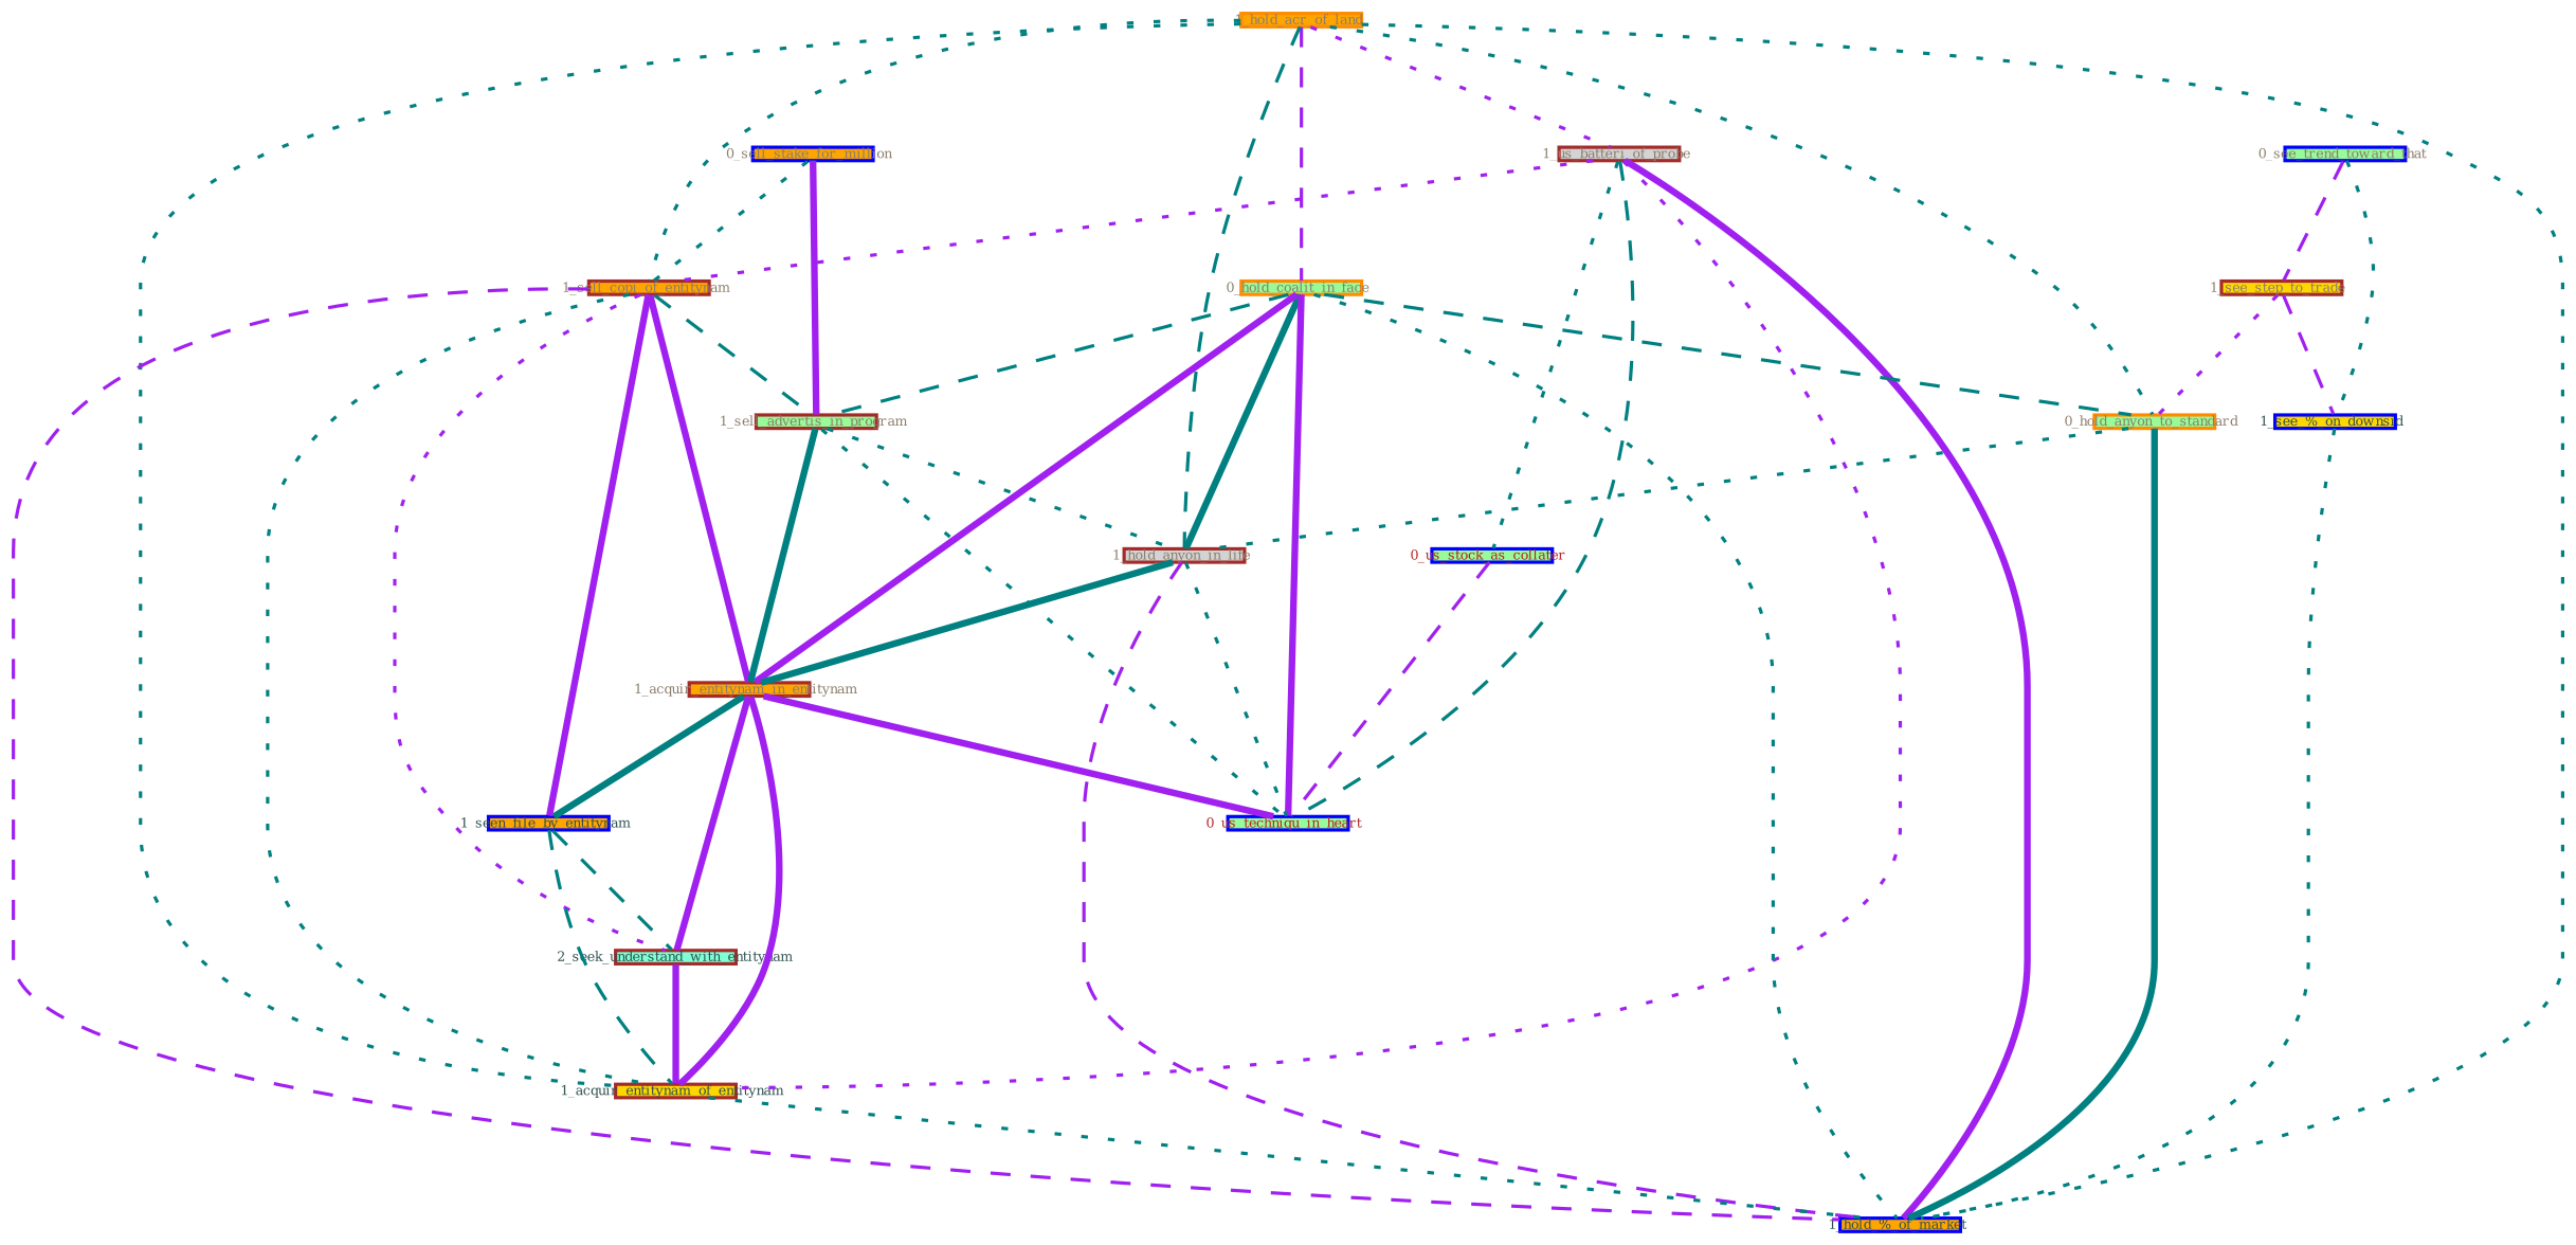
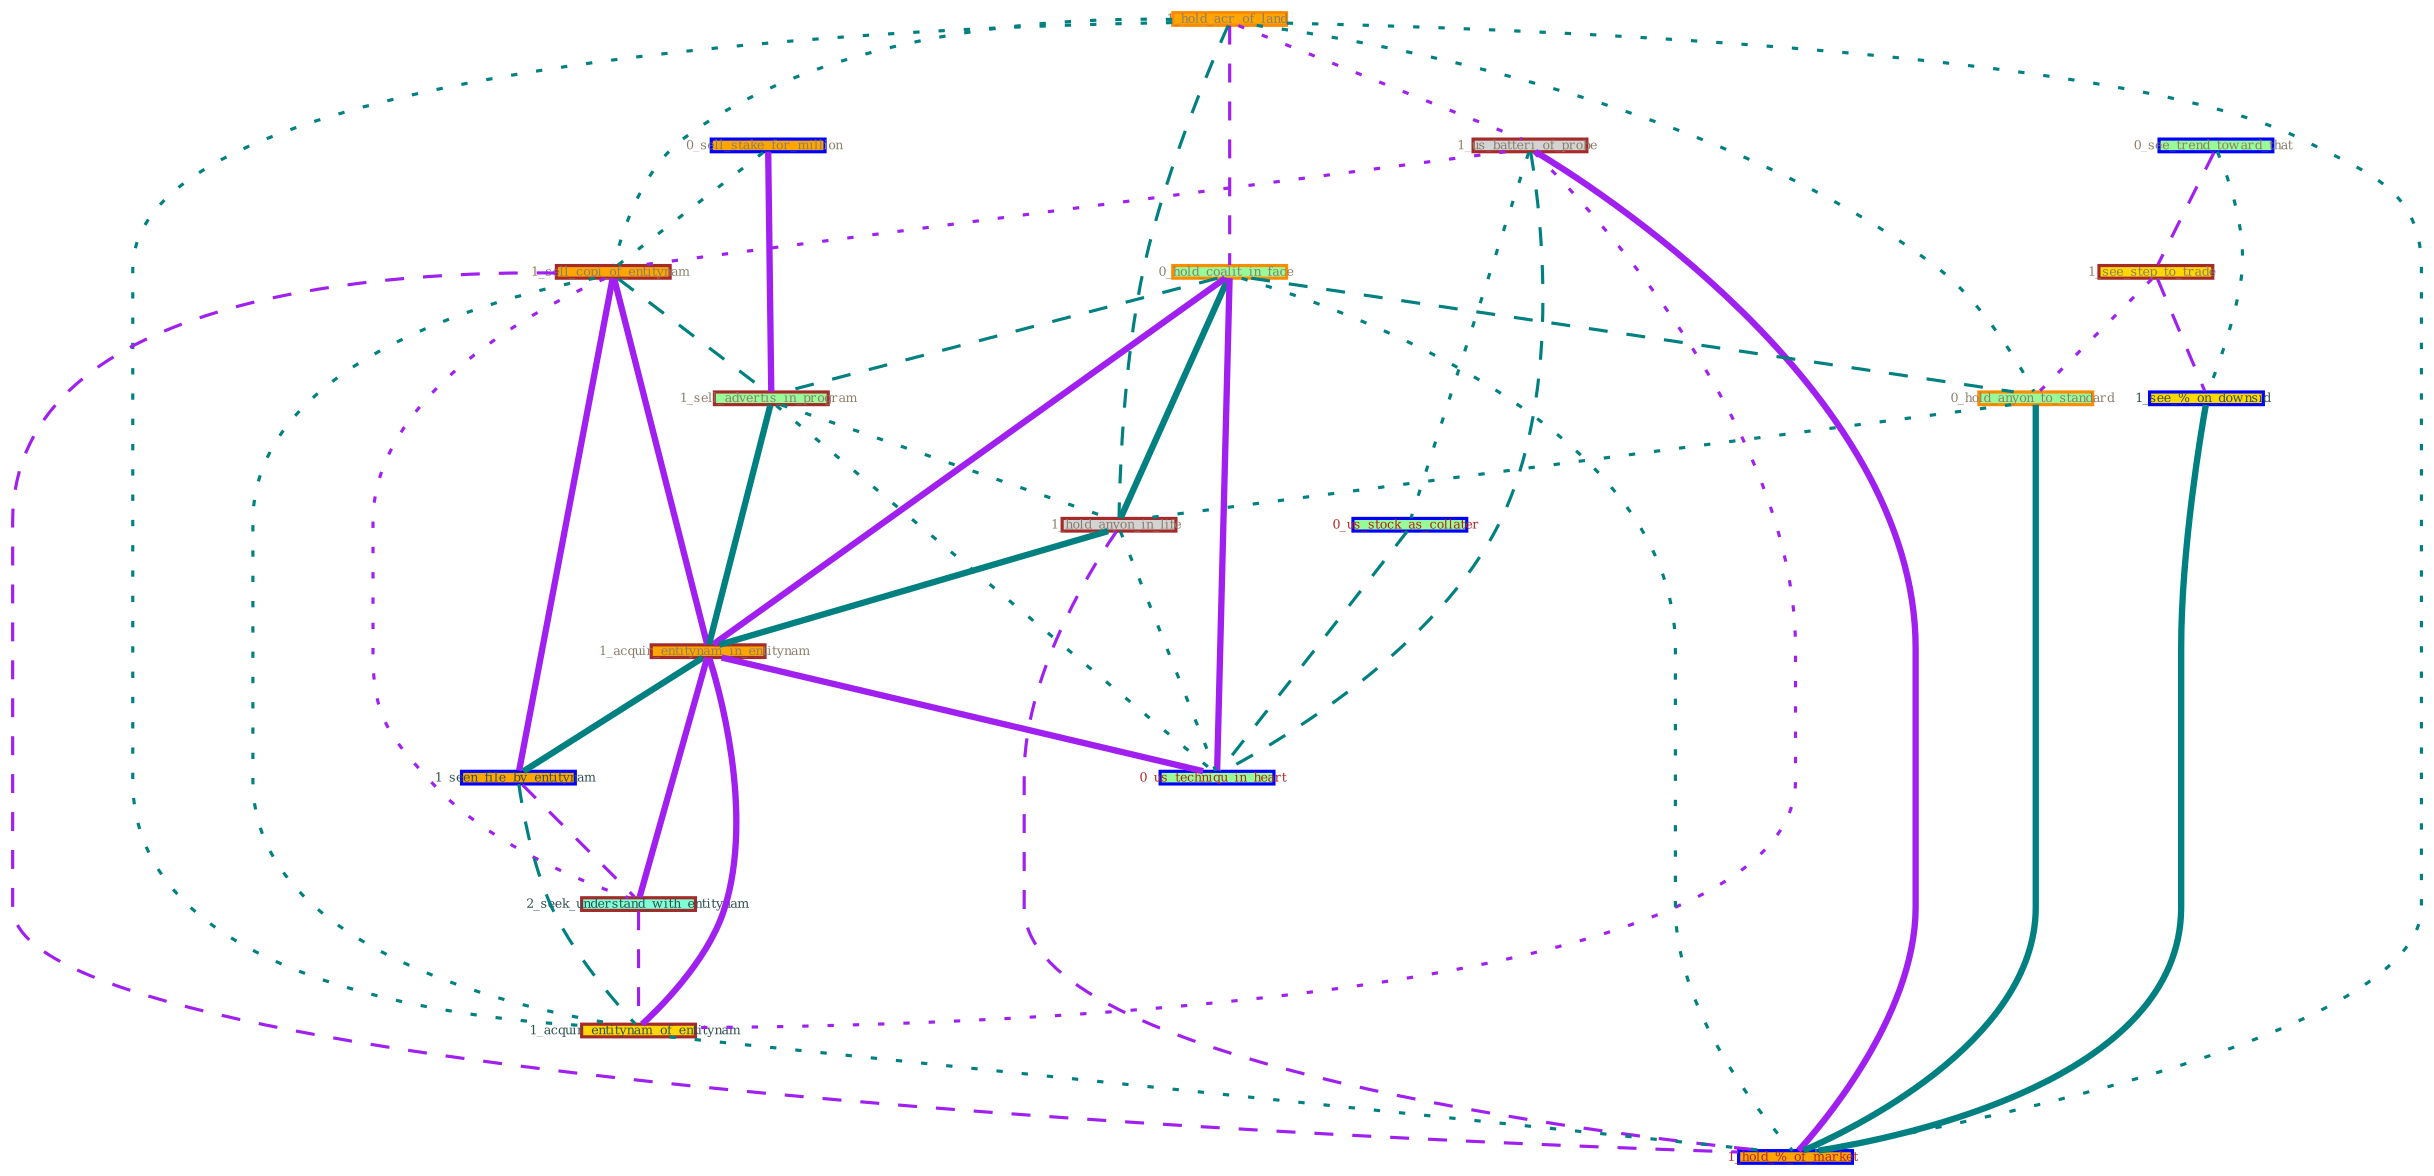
  graph {
    node [color=brown fillcolor=palegreen fixedsize=true fontcolor="#8b7d6b" fontsize=4 shape=polygon style=filled]
    edge [color=teal style=dotted w=1]
    "0_see_trend_toward_that " [color=blue height=.06 width=.5]
    "0_sell_stake_for_million " [color=blue fillcolor=orange height=.06 width=.5]
    "1_hold_acr_of_land " [color=darkorange fillcolor=orange height=.06 width=.5]
    "1_see_step_to_trade " [fillcolor=gold height=.06 width=.5]
    "1_us_batteri_of_probe " [fillcolor=lightgrey height=.06 width=.5]
    "0_hold_coalit_in_face " [color=darkorange height=.06 width=.5]
    "1_sell_copi_of_entitynam " [fillcolor=orange height=.06 width=.5]
    "1_sell_advertis_in_program " [height=.06 width=.5]
    "0_hold_anyon_to_standard " [color=darkorange height=.06 width=.5]
    "1_hold_anyon_in_life " [fillcolor=lightgrey height=.06 width=.5]
    "1_acquir_entitynam_in_entitynam " [fillcolor=orange height=.06 width=.5]
    "0_us_stock_as_collater " [color=blue fontcolor="#b22222" height=.06 width=.5]
    "0_us_techniqu_in_heart " [color=blue fontcolor="#b22222" height=.06 width=.5]
    "1_see_%_on_downsid " [color=blue fillcolor=gold fontcolor="#2f4f4f" height=.06 width=.5]
    "1_acquir_entitynam_of_entitynam " [fillcolor=gold fontcolor="#2f4f4f" height=.06 width=.5]
-   "1_hold_%_of_market " [color=blue fillcolor=orange fontcolor="#2f4f4f" height=.06 width=.5]
+   "1_hold_%_of_market " [color=blue fillcolor=orange fontcolor="#b22222" height=.06 width=.5]
    "1_seen_file_by_entitynam " [color=blue fillcolor=orange fontcolor="#2f4f4f" height=.06 width=.5]
    n18 [fillcolor=aquamarine fontcolor="#2f4f4f" height=.06 label="2_seek_understand_with_entitynam" width=.5]
    subgraph sub_1 {
      "0_see_trend_toward_that "
      "0_sell_stake_for_million "
      "1_hold_acr_of_land "
      "1_see_step_to_trade "
      "1_us_batteri_of_probe "
      "0_hold_coalit_in_face "
      "1_sell_copi_of_entitynam "
      "1_sell_advertis_in_program "
      "0_hold_anyon_to_standard "
      "1_hold_anyon_in_life "
      "1_acquir_entitynam_in_entitynam "
    }
    subgraph sub_2 {
      "0_us_stock_as_collater "
      "0_us_techniqu_in_heart "
    }
    "0_see_trend_toward_that " -- "1_see_step_to_trade " [color=purple style=dashed]
    "0_see_trend_toward_that " -- "1_see_%_on_downsid "
    "0_sell_stake_for_million " -- "1_sell_copi_of_entitynam "
    "0_sell_stake_for_million " -- "1_sell_advertis_in_program " [color=purple style=bold]
    "1_hold_acr_of_land " -- "1_us_batteri_of_probe " [color=purple]
    "1_hold_acr_of_land " -- "0_hold_coalit_in_face " [color=purple style=dashed]
    "1_hold_acr_of_land " -- "1_sell_copi_of_entitynam "
    "1_hold_acr_of_land " -- "0_hold_anyon_to_standard "
    "1_hold_acr_of_land " -- "1_hold_anyon_in_life " [style=dashed]
    "1_hold_acr_of_land " -- "1_acquir_entitynam_of_entitynam "
    "1_hold_acr_of_land " -- "1_hold_%_of_market " [w=2]
    "1_see_step_to_trade " -- "0_hold_anyon_to_standard " [color=purple]
    "1_see_step_to_trade " -- "1_see_%_on_downsid " [color=purple style=dashed]
    "1_us_batteri_of_probe " -- "1_sell_copi_of_entitynam " [color=purple]
    "1_us_batteri_of_probe " -- "0_us_stock_as_collater "
    "1_us_batteri_of_probe " -- "0_us_techniqu_in_heart " [style=dashed]
    "1_us_batteri_of_probe " -- "1_acquir_entitynam_of_entitynam " [color=purple]
    "1_us_batteri_of_probe " -- "1_hold_%_of_market " [color=purple style=bold]
    "0_hold_coalit_in_face " -- "1_sell_advertis_in_program " [style=dashed]
    "0_hold_coalit_in_face " -- "0_hold_anyon_to_standard " [style=dashed]
    "0_hold_coalit_in_face " -- "1_hold_anyon_in_life " [style=bold w=2]
    "0_hold_coalit_in_face " -- "1_acquir_entitynam_in_entitynam " [color=purple style=bold]
    "0_hold_coalit_in_face " -- "0_us_techniqu_in_heart " [color=purple style=bold]
    "0_hold_coalit_in_face " -- "1_hold_%_of_market "
    "1_sell_copi_of_entitynam " -- "1_sell_advertis_in_program " [style=dashed]
    "1_sell_copi_of_entitynam " -- "1_acquir_entitynam_in_entitynam " [color=purple style=bold]
    "1_sell_copi_of_entitynam " -- "1_acquir_entitynam_of_entitynam " [w=2]
    "1_sell_copi_of_entitynam " -- "1_hold_%_of_market " [color=purple style=dashed]
    "1_sell_copi_of_entitynam " -- "1_seen_file_by_entitynam " [color=purple style=bold]
    "1_sell_copi_of_entitynam " -- n18 [color=purple]
    "1_sell_advertis_in_program " -- "1_hold_anyon_in_life "
    "1_sell_advertis_in_program " -- "1_acquir_entitynam_in_entitynam " [style=bold]
    "1_sell_advertis_in_program " -- "0_us_techniqu_in_heart "
    "0_hold_anyon_to_standard " -- "1_hold_anyon_in_life " [w=2]
    "0_hold_anyon_to_standard " -- "1_hold_%_of_market " [style=bold]
    "1_hold_anyon_in_life " -- "1_acquir_entitynam_in_entitynam " [style=bold]
    "1_hold_anyon_in_life " -- "0_us_techniqu_in_heart "
    "1_hold_anyon_in_life " -- "1_hold_%_of_market " [color=purple style=dashed]
    "1_acquir_entitynam_in_entitynam " -- "0_us_techniqu_in_heart " [color=purple style=bold]
    "1_acquir_entitynam_in_entitynam " -- "1_acquir_entitynam_of_entitynam " [color=purple style=bold w=3]
    "1_acquir_entitynam_in_entitynam " -- "1_seen_file_by_entitynam " [style=bold]
    "1_acquir_entitynam_in_entitynam " -- n18 [color=purple style=bold]
-   "0_us_stock_as_collater " -- "0_us_techniqu_in_heart " [color=purple style=dashed]
-   "1_see_%_on_downsid " -- "1_hold_%_of_market "
+   "0_us_stock_as_collater " -- "0_us_techniqu_in_heart " [style=dashed]
+   "1_see_%_on_downsid " -- "1_hold_%_of_market " [style=bold]
    "1_acquir_entitynam_of_entitynam " -- "1_hold_%_of_market "
    "1_seen_file_by_entitynam " -- "1_acquir_entitynam_of_entitynam " [style=dashed]
-   "1_seen_file_by_entitynam " -- n18 [style=dashed]
-   n18 -- "1_acquir_entitynam_of_entitynam " [color=purple style=bold]
+   "1_seen_file_by_entitynam " -- n18 [color=purple style=dashed]
+   n18 -- "1_acquir_entitynam_of_entitynam " [color=purple style=dashed]
  }
